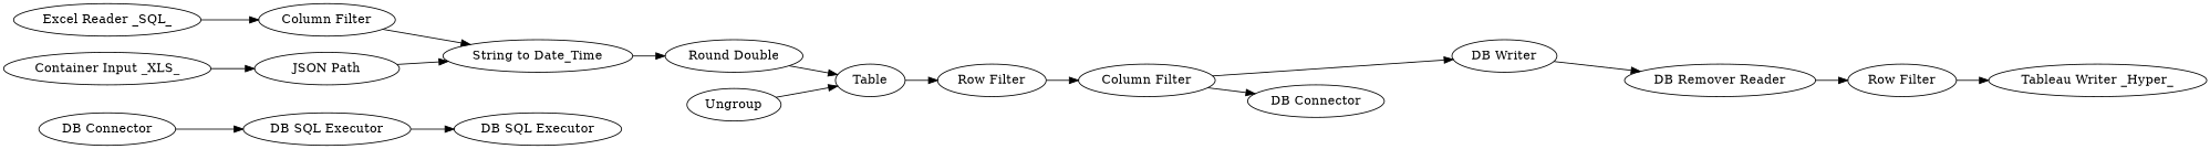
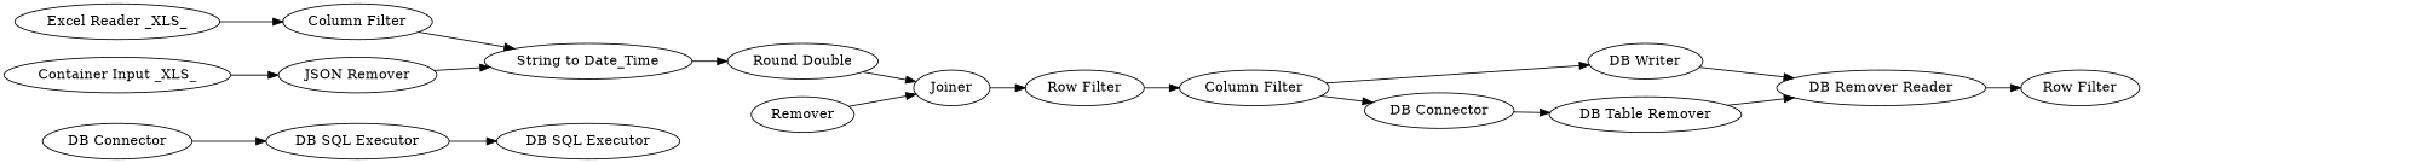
  digraph {
    rankdir=LR
    n1 [label="DB SQL Executor"]
    n2 [label="DB SQL Executor"]
+   n3 [label="DB Table Remover"]
    n4 [label="DB Remover Reader"]
    n5 [label="Row Filter"]
    n6 [label="DB Writer"]
-   n7 [label="Tableau Writer _Hyper_"]
-   n8 [label="Excel Reader _SQL_"]
+   n8 [label="Excel Reader _XLS_"]
    n9 [label="Column Filter"]
    n10 [label="String to Date_Time"]
    n11 [label="Round Double"]
    n12 [label="Column Filter"]
    n13 [label="DB Connector"]
    n14 [label="DB Connector"]
-   n15 [label=Ungroup]
-   n16 [label=Table]
+   n15 [label=Remover]
+   n16 [label=Joiner]
    n17 [label="Row Filter"]
    n18 [label="Container Input _XLS_"]
-   n19 [label="JSON Path"]
+   n19 [label="JSON Remover"]
    n1 -> n2
+   n3 -> n4
    n4 -> n5
-   n5 -> n7
    n6 -> n4
    n8 -> n9
    n9 -> n10
    n10 -> n11
    n11 -> n16
    n12 -> n6
    n12 -> n13
+   n13 -> n3
    n14 -> n1
    n15 -> n16
    n16 -> n17
    n17 -> n12
    n18 -> n19
    n19 -> n10
  }
